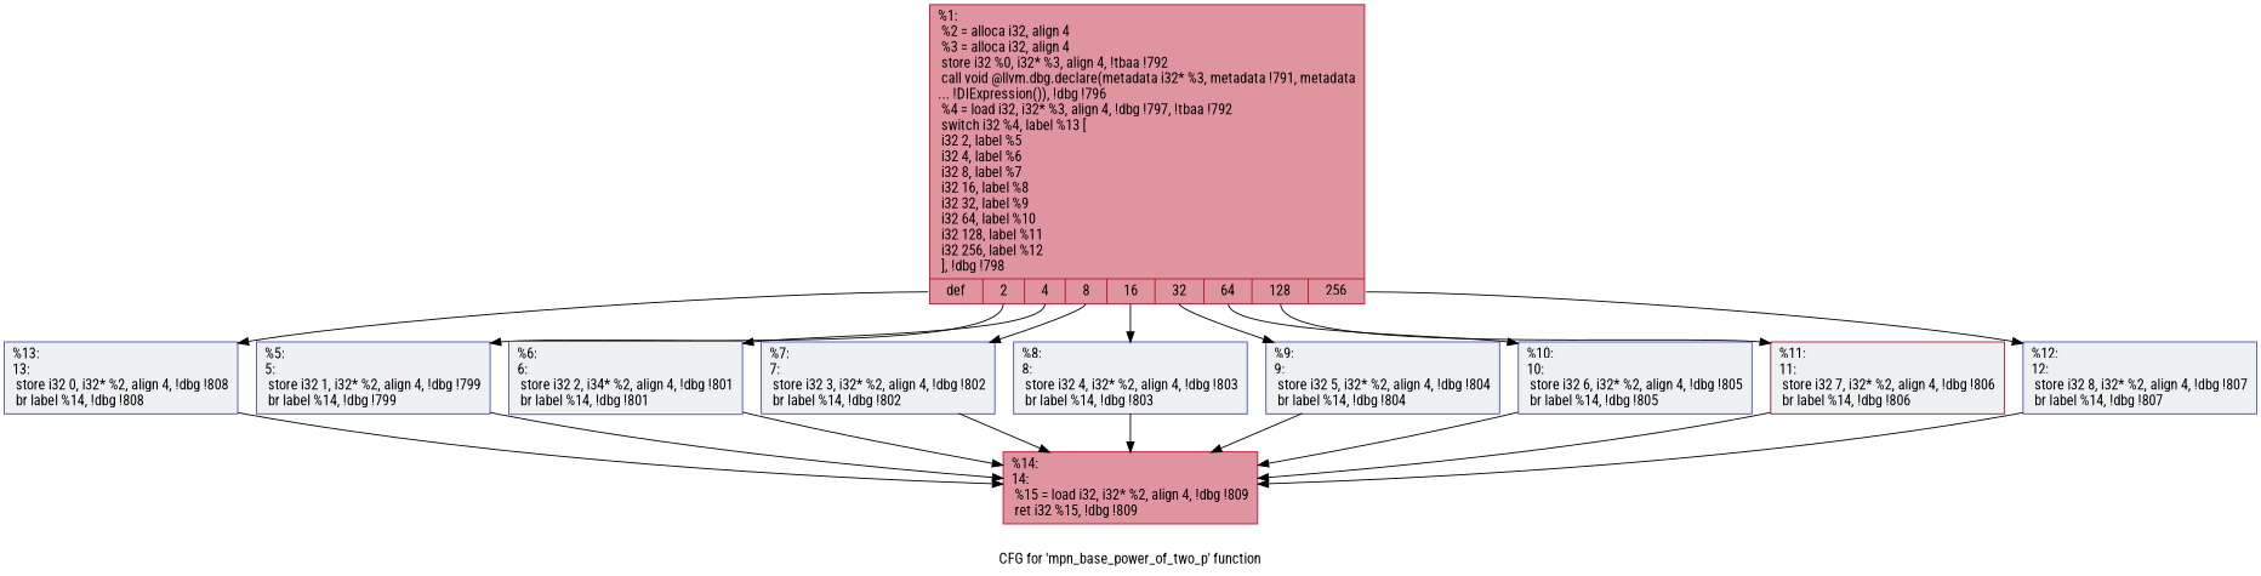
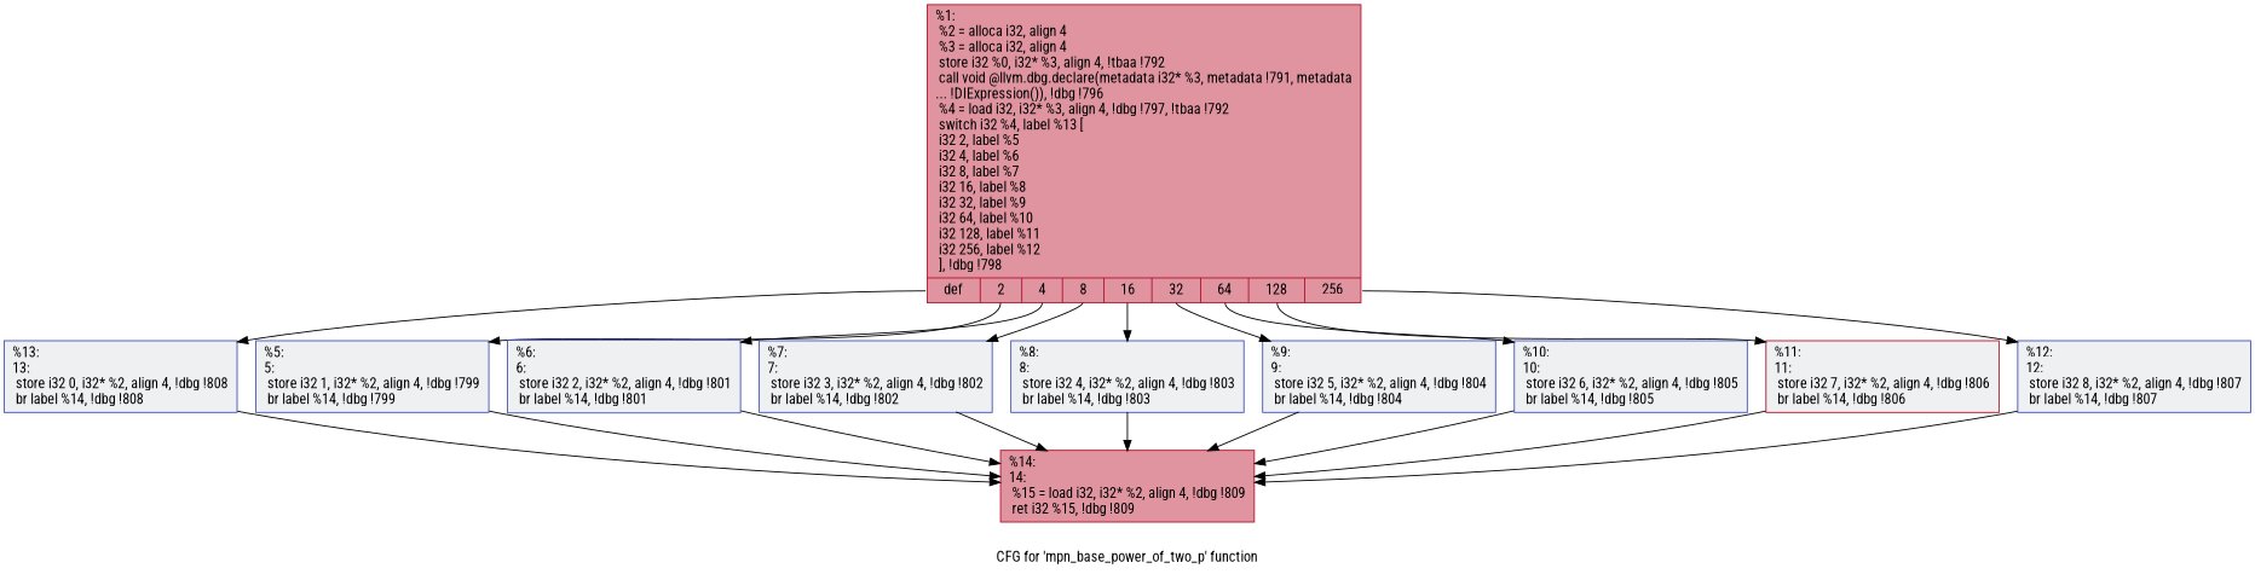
  digraph {
    fontname="Roboto Condensed"
    label="CFG for 'mpn_base_power_of_two_p' function"
    node [color="#3d50c3ff" fillcolor="#d9dce170" fontname="Roboto Condensed" shape=record style=filled]
    edge [fontname="Roboto Condensed"]
    n1 [color="#b70d28ff" fillcolor="#b70d2870" label="{%1:\l  %2 = alloca i32, align 4\l  %3 = alloca i32, align 4\l  store i32 %0, i32* %3, align 4, !tbaa !792\l  call void @llvm.dbg.declare(metadata i32* %3, metadata !791, metadata\l... !DIExpression()), !dbg !796\l  %4 = load i32, i32* %3, align 4, !dbg !797, !tbaa !792\l  switch i32 %4, label %13 [\l    i32 2, label %5\l    i32 4, label %6\l    i32 8, label %7\l    i32 16, label %8\l    i32 32, label %9\l    i32 64, label %10\l    i32 128, label %11\l    i32 256, label %12\l  ], !dbg !798\l|{<s0>def|<s1>2|<s2>4|<s3>8|<s4>16|<s5>32|<s6>64|<s7>128|<s8>256}}"]
    n2 [label="{%13:\l13:                                               \l  store i32 0, i32* %2, align 4, !dbg !808\l  br label %14, !dbg !808\l}"]
    n3 [label="{%5:\l5:                                                \l  store i32 1, i32* %2, align 4, !dbg !799\l  br label %14, !dbg !799\l}"]
-   n4 [label="{%6:\l6:                                                \l  store i32 2, i34* %2, align 4, !dbg !801\l  br label %14, !dbg !801\l}"]
+   n4 [label="{%6:\l6:                                                \l  store i32 2, i32* %2, align 4, !dbg !801\l  br label %14, !dbg !801\l}"]
    n5 [label="{%7:\l7:                                                \l  store i32 3, i32* %2, align 4, !dbg !802\l  br label %14, !dbg !802\l}"]
    n6 [label="{%8:\l8:                                                \l  store i32 4, i32* %2, align 4, !dbg !803\l  br label %14, !dbg !803\l}"]
    n7 [label="{%9:\l9:                                                \l  store i32 5, i32* %2, align 4, !dbg !804\l  br label %14, !dbg !804\l}"]
    n8 [label="{%10:\l10:                                               \l  store i32 6, i32* %2, align 4, !dbg !805\l  br label %14, !dbg !805\l}"]
    n9 [color="#b70d28ff" label="{%11:\l11:                                               \l  store i32 7, i32* %2, align 4, !dbg !806\l  br label %14, !dbg !806\l}"]
    n10 [label="{%12:\l12:                                               \l  store i32 8, i32* %2, align 4, !dbg !807\l  br label %14, !dbg !807\l}"]
    n11 [color="#b70d28ff" fillcolor="#b70d2870" label="{%14:\l14:                                               \l  %15 = load i32, i32* %2, align 4, !dbg !809\l  ret i32 %15, !dbg !809\l}"]
    n1 -> n2 [tailport=s0]
    n1 -> n3 [tailport=s1]
    n1 -> n4 [tailport=s2]
    n1 -> n5 [tailport=s3]
    n1 -> n6 [tailport=s4]
    n1 -> n7 [tailport=s5]
    n1 -> n8 [tailport=s6]
    n1 -> n9 [tailport=s7]
    n1 -> n10 [tailport=s8]
    n2 -> n11
    n3 -> n11
    n4 -> n11
    n5 -> n11
    n6 -> n11
    n7 -> n11
    n8 -> n11
    n9 -> n11
    n10 -> n11
  }
